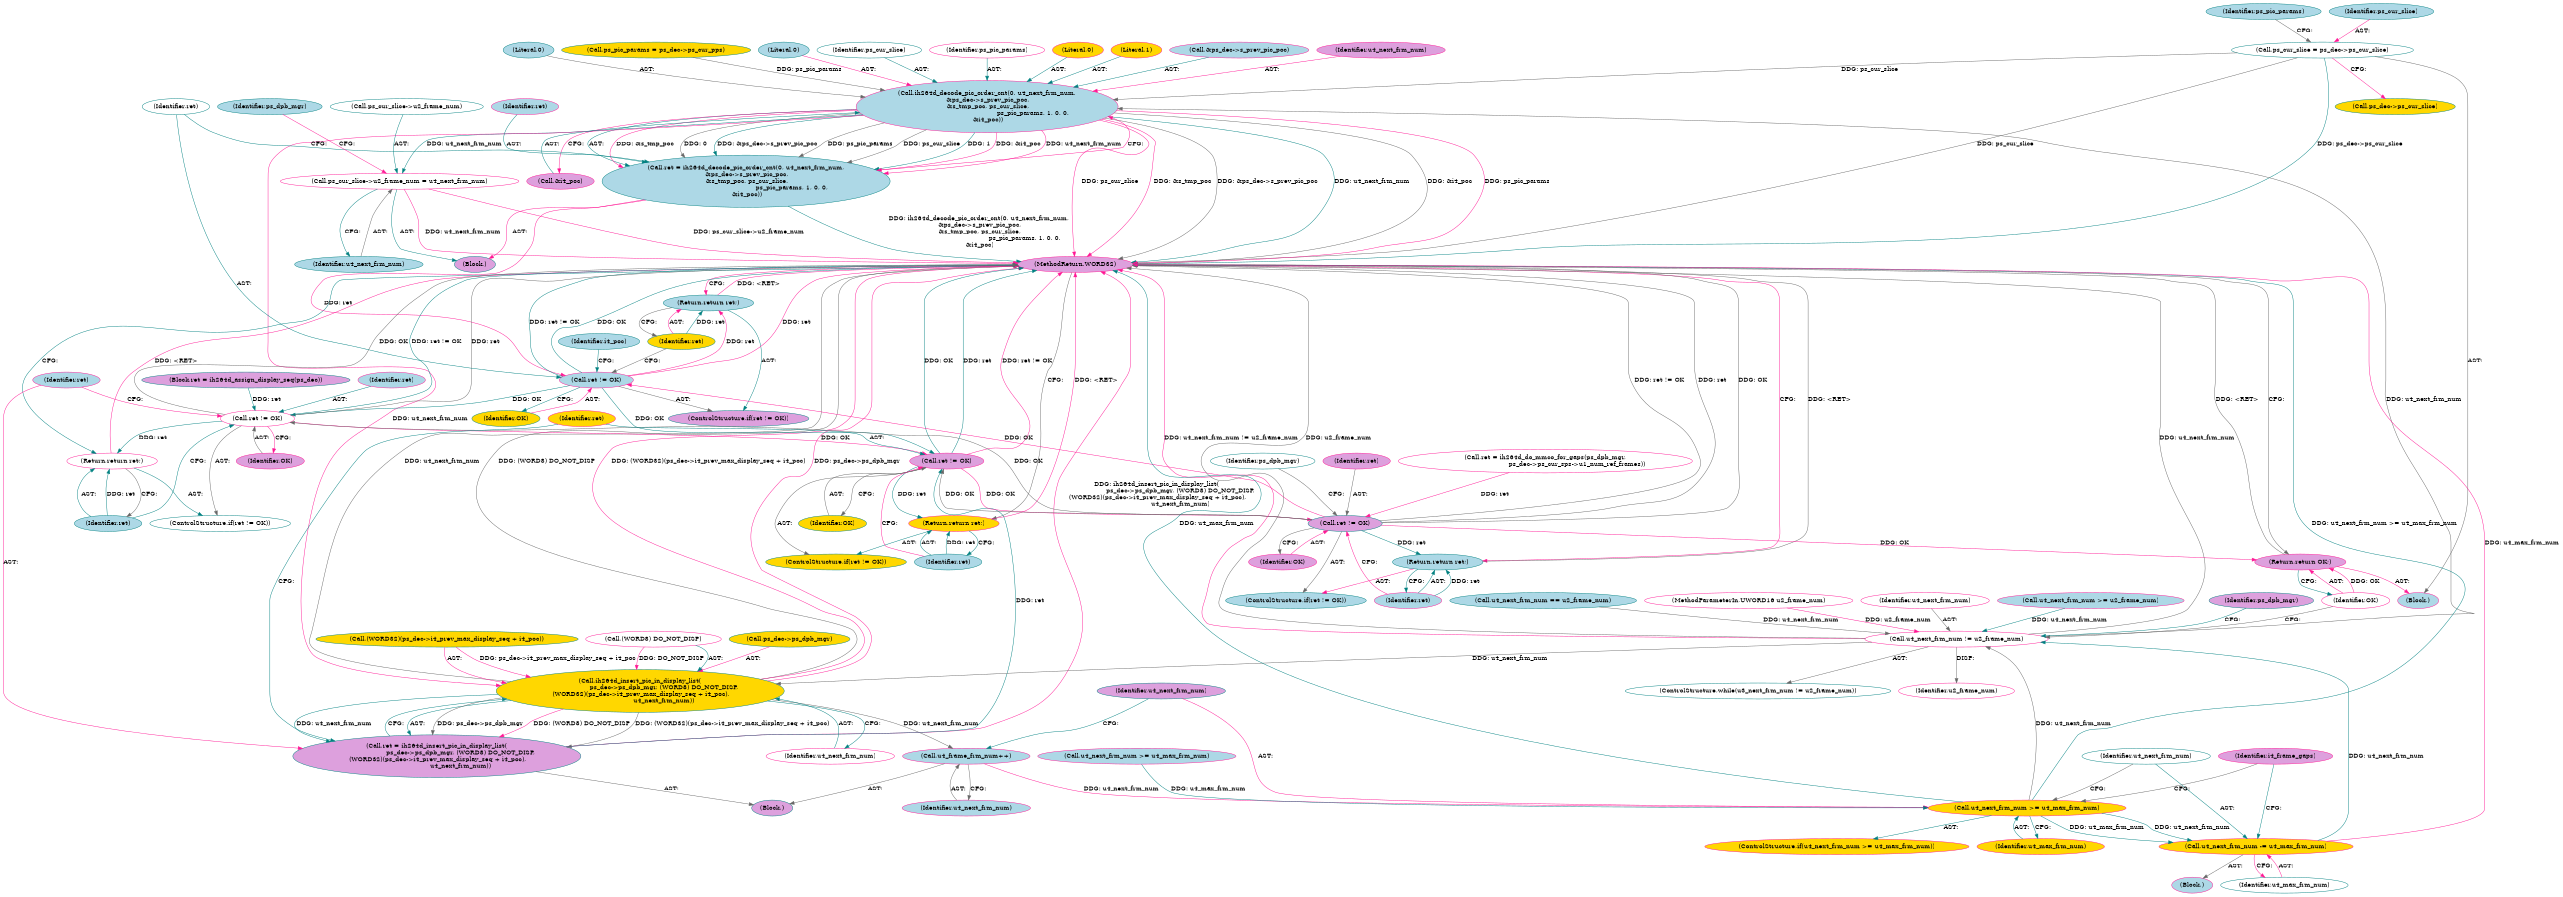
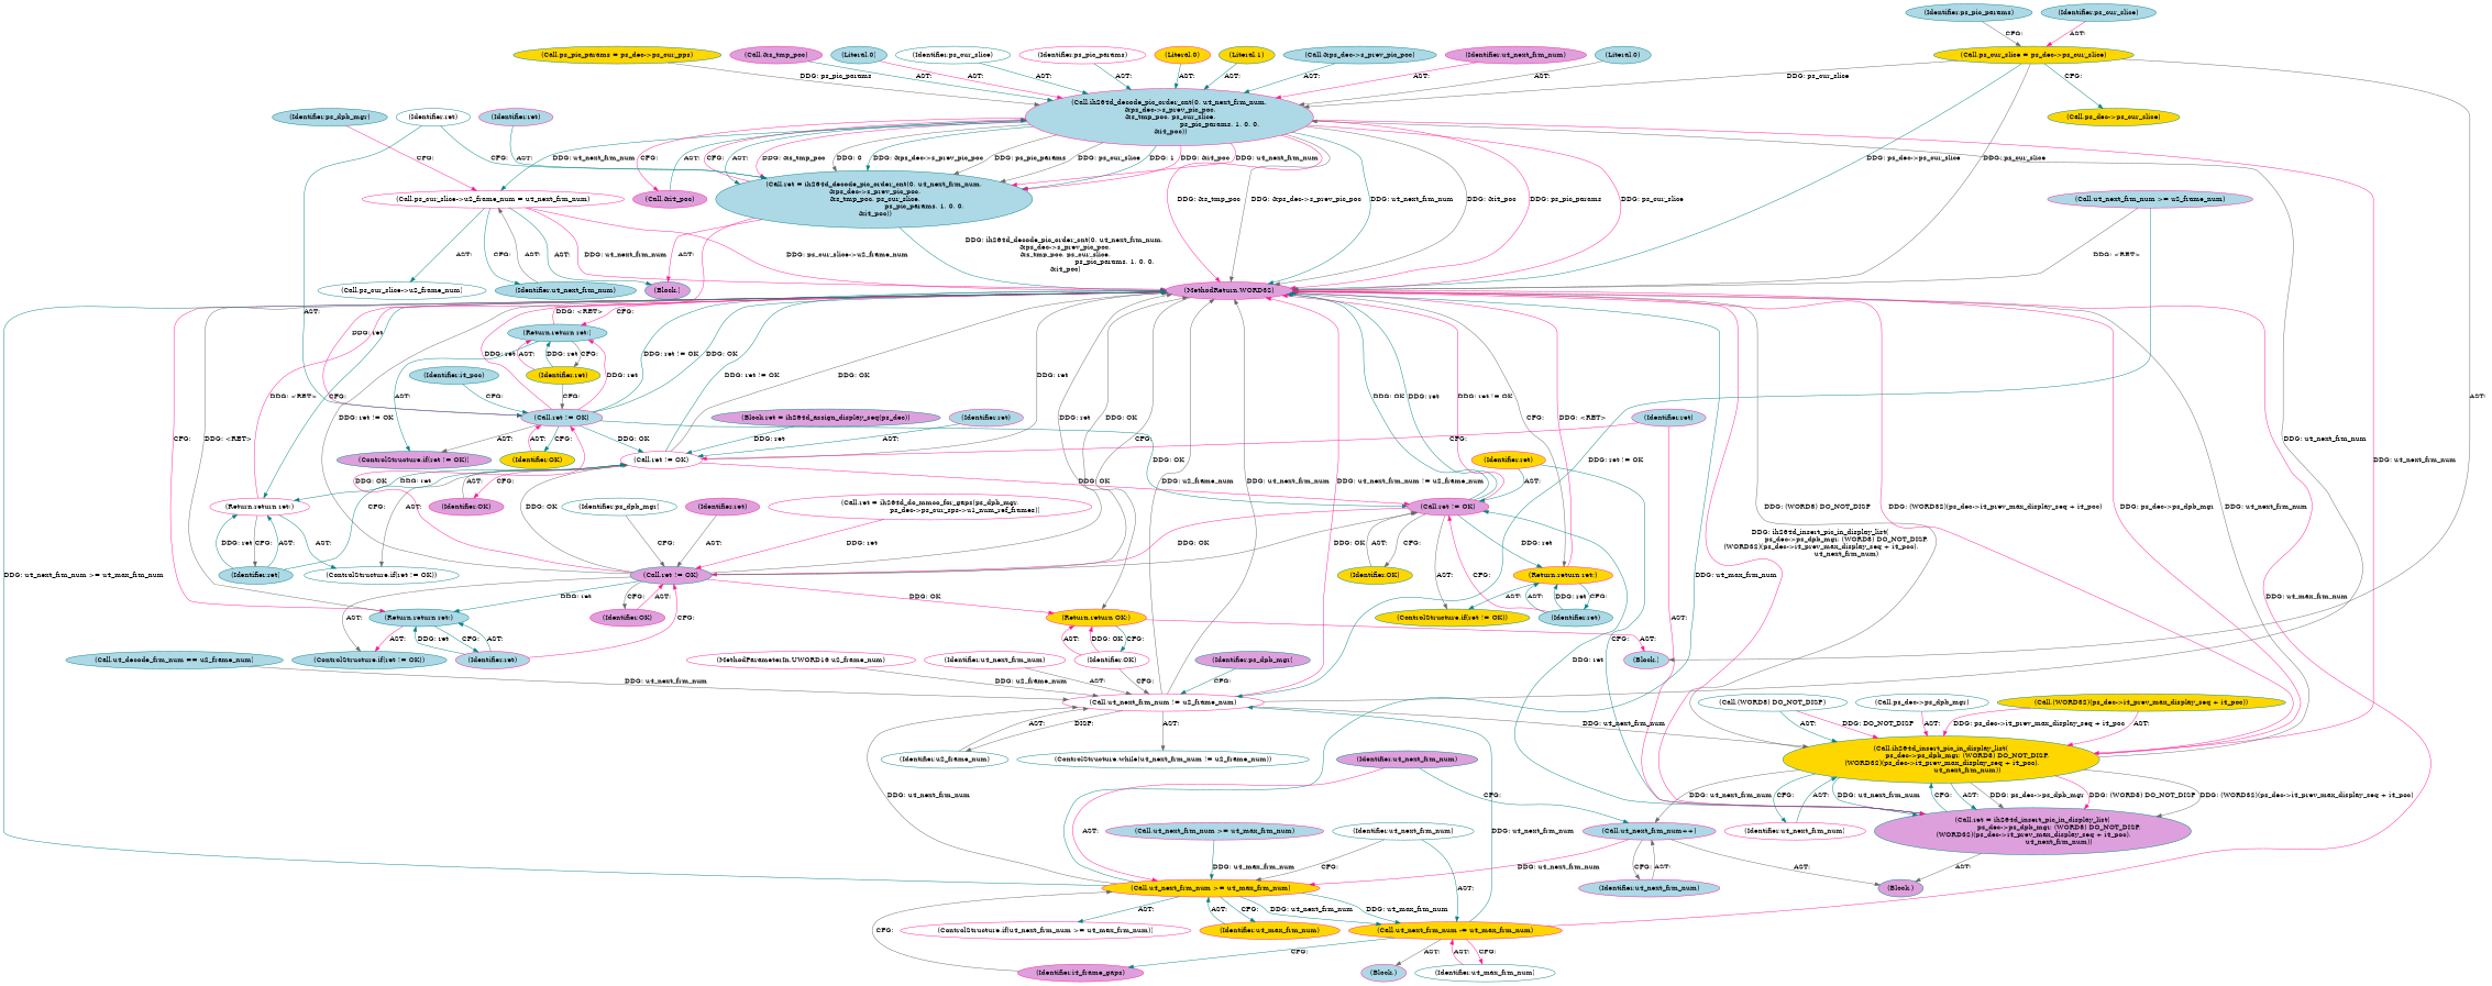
  digraph {
    node [color=deeppink fillcolor=lightblue style=filled]
    edge [color=teal]
-   n1 [color=teal fillcolor=white label="(Call,ps_cur_slice = ps_dec->ps_cur_slice)"]
+   n1 [color=teal fillcolor=gold label="(Call,ps_cur_slice = ps_dec->ps_cur_slice)"]
    n2 [label="(Call,ih264d_decode_pic_order_cnt(0, u4_next_frm_num,\n &ps_dec->s_prev_pic_poc,\n &s_tmp_poc, ps_cur_slice,\n                                              ps_pic_params, 1, 0, 0,\n &i4_poc))"]
    n3 [fillcolor=plum label="(MethodReturn,WORD32)"]
    n4 [color=teal fillcolor=gold label="(Call,ps_dec->ps_cur_slice)"]
    n5 [label="(Block,)"]
    n6 [color=teal label="(Call,ret = ih264d_decode_pic_order_cnt(0, u4_next_frm_num,\n &ps_dec->s_prev_pic_poc,\n &s_tmp_poc, ps_cur_slice,\n                                              ps_pic_params, 1, 0, 0,\n &i4_poc))"]
    n7 [fillcolor=white label="(Call,ps_cur_slice->u2_frame_num = u4_next_frm_num)"]
    n8 [color=teal fillcolor=gold label="(Call,ih264d_insert_pic_in_display_list(\n                        ps_dec->ps_dpb_mgr, (WORD8) DO_NOT_DISP,\n (WORD32)(ps_dec->i4_prev_max_display_seq + i4_poc),\n                        u4_next_frm_num))"]
    n9 [fillcolor=plum label="(Call,&i4_poc)"]
    n10 [color=teal label="(Return,return ret;)"]
    n11 [fillcolor=white label="(Return,return ret;)"]
    n12 [fillcolor=gold label="(Return,return ret;)"]
    n13 [color=teal label="(Return,return ret;)"]
-   n14 [fillcolor=plum label="(Return,return OK;)"]
+   n14 [fillcolor=gold label="(Return,return OK;)"]
    n15 [label="(Call,ret != OK)"]
    n16 [color=teal fillcolor=plum label="(Block,)"]
    n17 [color=teal label="(Identifier,u4_next_frm_num)"]
    n18 [color=teal fillcolor=plum label="(Call,ret = ih264d_insert_pic_in_display_list(\n                        ps_dec->ps_dpb_mgr, (WORD8) DO_NOT_DISP,\n (WORD32)(ps_dec->i4_prev_max_display_seq + i4_poc),\n                        u4_next_frm_num))"]
-   n19 [label="(Call,u4_frame_frm_num++)"]
+   n19 [label="(Call,u4_next_frm_num++)"]
    n20 [fillcolor=white label="(Identifier,u4_next_frm_num)"]
    n21 [fillcolor=white label="(Call,ret != OK)"]
    n22 [fillcolor=plum label="(Call,ret != OK)"]
    n23 [color=teal fillcolor=plum label="(ControlStructure,if(ret != OK))"]
    n24 [color=teal fillcolor=gold label="(Identifier,OK)"]
    n25 [color=teal fillcolor=gold label="(Identifier,ret)"]
    n26 [fillcolor=plum label="(Identifier,OK)"]
    n27 [color=teal fillcolor=white label="(ControlStructure,if(ret != OK))"]
    n28 [color=teal fillcolor=plum label="(Call,ret != OK)"]
    n29 [color=teal fillcolor=gold label="(Identifier,OK)"]
    n30 [color=teal fillcolor=gold label="(ControlStructure,if(ret != OK))"]
    n31 [color=teal label="(Identifier,ret)"]
    n32 [color=teal label="(Identifier,ret)"]
    n33 [color=teal label="(ControlStructure,if(ret != OK))"]
    n34 [fillcolor=plum label="(Identifier,OK)"]
    n35 [label="(Identifier,ret)"]
    n36 [fillcolor=white label="(Identifier,OK)"]
    n37 [fillcolor=white label="(Call,u4_next_frm_num != u2_frame_num)"]
    n38 [color=teal fillcolor=plum label="(Block,)"]
    n39 [fillcolor=gold label="(Call,u4_next_frm_num >= u4_max_frm_num)"]
    n40 [label="(Identifier,u4_next_frm_num)"]
    n41 [fillcolor=gold label="(Call,u4_next_frm_num -= u4_max_frm_num)"]
-   n42 [fillcolor=gold label="(ControlStructure,if(u4_next_frm_num >= u4_max_frm_num))"]
+   n42 [fillcolor=white label="(ControlStructure,if(u4_next_frm_num >= u4_max_frm_num))"]
    n43 [fillcolor=gold label="(Identifier,u4_max_frm_num)"]
-   n44 [color=teal fillcolor=white label="(ControlStructure,while(u3_next_frm_num != u2_frame_num))"]
-   n45 [fillcolor=white label="(Identifier,u2_frame_num)"]
+   n44 [color=teal fillcolor=white label="(ControlStructure,while(u4_next_frm_num != u2_frame_num))"]
+   n45 [color=teal fillcolor=white label="(Identifier,u2_frame_num)"]
    n46 [label="(Block,)"]
    n47 [color=teal fillcolor=white label="(Identifier,u4_max_frm_num)"]
    n48 [color=teal label="(Literal,0)"]
    n49 [color=teal fillcolor=plum label="(Identifier,u4_next_frm_num)"]
    n50 [color=teal fillcolor=plum label="(Identifier,ps_dpb_mgr)"]
    n51 [label="(Identifier,ret)"]
    n52 [color=teal label="(Identifier,ps_pic_params)"]
    n53 [color=teal fillcolor=white label="(Identifier,u4_next_frm_num)"]
    n54 [fillcolor=gold label="(Identifier,ret)"]
    n55 [color=teal fillcolor=white label="(Identifier,ps_cur_slice)"]
    n56 [color=teal fillcolor=plum label="(Block,ret = ih264d_assign_display_seq(ps_dec))"]
-   n57 [color=teal label="(Call,u4_next_frm_num == u2_frame_num)"]
+   n57 [color=teal label="(Call,u4_decode_frm_num == u2_frame_num)"]
    n58 [fillcolor=white label="(Call,ret = ih264d_do_mmco_for_gaps(ps_dpb_mgr,\n                                ps_dec->ps_cur_sps->u1_num_ref_frames))"]
    n59 [color=teal fillcolor=white label="(Identifier,ps_dpb_mgr)"]
    n60 [fillcolor=white label="(Identifier,ps_pic_params)"]
    n61 [fillcolor=white label="(MethodParameterIn,UWORD16 u2_frame_num)"]
    n62 [fillcolor=gold label="(Literal,0)"]
    n63 [color=teal label="(Identifier,ps_cur_slice)"]
    n64 [color=teal fillcolor=white label="(Identifier,ret)"]
-   n65 [fillcolor=gold label="(Literal,1)"]
+   n65 [color=teal fillcolor=gold label="(Literal,1)"]
    n66 [color=teal fillcolor=white label="(Call,ps_cur_slice->u2_frame_num)"]
    n67 [fillcolor=white label="(Identifier,u4_next_frm_num)"]
    n68 [color=teal label="(Identifier,ps_dpb_mgr)"]
    n69 [label="(Call,u4_next_frm_num >= u4_max_frm_num)"]
-   n70 [color=teal fillcolor=gold label="(Call,ps_dec->ps_dpb_mgr)"]
-   n71 [label="(Call,&ps_dec->s_prev_pic_poc)"]
+   n70 [color=teal fillcolor=white label="(Call,ps_dec->ps_dpb_mgr)"]
+   n71 [color=teal label="(Call,&ps_dec->s_prev_pic_poc)"]
    n72 [label="(Call,u4_next_frm_num >= u2_frame_num)"]
    n73 [fillcolor=plum label="(Identifier,u4_next_frm_num)"]
    n74 [color=teal label="(Identifier,i4_poc)"]
    n75 [label="(Identifier,ret)"]
    n76 [color=teal label="(Literal,0)"]
    n77 [color=teal fillcolor=gold label="(Call,ps_pic_params = ps_dec->ps_cur_pps)"]
    n78 [fillcolor=plum label="(Identifier,ret)"]
    n79 [fillcolor=plum label="(Identifier,i4_frame_gaps)"]
+   n80 [fillcolor=plum label="(Call,&s_tmp_poc)"]
    n81 [label="(Identifier,ret)"]
    n82 [color=teal fillcolor=gold label="(Call,(WORD32)(ps_dec->i4_prev_max_display_seq + i4_poc))"]
-   n83 [fillcolor=white label="(Call,(WORD8) DO_NOT_DISP)"]
+   n83 [color=teal fillcolor=white label="(Call,(WORD8) DO_NOT_DISP)"]
    n1 -> n2 [color=gray40 label="DDG: ps_cur_slice"]
    n1 -> n3 [color=gray40 label="DDG: ps_cur_slice"]
    n1 -> n3 [label="DDG: ps_dec->ps_cur_slice"]
-   n1 -> n4 [color=deeppink label="CFG: "]
+   n1 -> n4 [label="CFG: "]
    n1 -> n5 [color=gray40 label="AST: "]
    n2 -> n3 [label="DDG: u4_next_frm_num"]
    n2 -> n3 [color=gray40 label="DDG: &i4_poc"]
    n2 -> n3 [color=deeppink label="DDG: ps_pic_params"]
    n2 -> n3 [color=deeppink label="DDG: ps_cur_slice"]
    n2 -> n3 [color=deeppink label="DDG: &s_tmp_poc"]
    n2 -> n3 [color=gray40 label="DDG: &ps_dec->s_prev_pic_poc"]
    n2 -> n6 [label="AST: "]
    n2 -> n6 [color=deeppink label="DDG: &s_tmp_poc"]
    n2 -> n6 [color=gray40 label="DDG: 0"]
    n2 -> n6 [label="DDG: &ps_dec->s_prev_pic_poc"]
    n2 -> n6 [color=gray40 label="DDG: ps_pic_params"]
    n2 -> n6 [color=gray40 label="DDG: ps_cur_slice"]
    n2 -> n6 [label="DDG: 1"]
    n2 -> n6 [color=deeppink label="DDG: &i4_poc"]
    n2 -> n6 [color=deeppink label="DDG: u4_next_frm_num"]
    n2 -> n7 [label="DDG: u4_next_frm_num"]
    n2 -> n8 [color=deeppink label="DDG: u4_next_frm_num"]
    n2 -> n9 [color=deeppink label="CFG: "]
    n3 -> n10 [color=deeppink label="CFG: "]
    n3 -> n11 [label="CFG: "]
    n3 -> n12 [color=gray40 label="CFG: "]
    n3 -> n13 [color=deeppink label="CFG: "]
    n3 -> n14 [color=gray40 label="CFG: "]
    n6 -> n2 [color=deeppink label="CFG: "]
    n6 -> n3 [label="DDG: ih264d_decode_pic_order_cnt(0, u4_next_frm_num,\n &ps_dec->s_prev_pic_poc,\n &s_tmp_poc, ps_cur_slice,\n                                              ps_pic_params, 1, 0, 0,\n &i4_poc)"]
    n6 -> n15 [color=deeppink label="DDG: ret"]
    n6 -> n16 [color=deeppink label="AST: "]
    n7 -> n3 [color=deeppink label="DDG: u4_next_frm_num"]
    n7 -> n3 [color=deeppink label="DDG: ps_cur_slice->u2_frame_num"]
    n7 -> n16 [label="AST: "]
    n7 -> n17 [label="CFG: "]
    n8 -> n3 [color=gray40 label="DDG: (WORD8) DO_NOT_DISP"]
    n8 -> n3 [color=deeppink label="DDG: (WORD32)(ps_dec->i4_prev_max_display_seq + i4_poc)"]
    n8 -> n3 [color=deeppink label="DDG: ps_dec->ps_dpb_mgr"]
    n8 -> n3 [color=gray40 label="DDG: u4_next_frm_num"]
    n8 -> n18 [label="AST: "]
    n8 -> n18 [color=gray40 label="DDG: ps_dec->ps_dpb_mgr"]
    n8 -> n18 [color=deeppink label="DDG: (WORD8) DO_NOT_DISP"]
    n8 -> n18 [color=gray40 label="DDG: (WORD32)(ps_dec->i4_prev_max_display_seq + i4_poc)"]
    n8 -> n18 [label="DDG: u4_next_frm_num"]
    n8 -> n19 [color=gray40 label="DDG: u4_next_frm_num"]
    n8 -> n20 [label="CFG: "]
    n9 -> n2 [label="AST: "]
    n10 -> n3 [color=deeppink label="DDG: <RET>"]
    n10 -> n23 [label="AST: "]
    n10 -> n25 [color=gray40 label="CFG: "]
    n11 -> n3 [color=deeppink label="DDG: <RET>"]
    n11 -> n27 [label="AST: "]
    n11 -> n31 [color=gray40 label="CFG: "]
    n12 -> n3 [color=deeppink label="DDG: <RET>"]
    n12 -> n30 [label="AST: "]
    n12 -> n32 [label="CFG: "]
    n13 -> n3 [color=gray40 label="DDG: <RET>"]
    n13 -> n33 [color=deeppink label="AST: "]
    n13 -> n35 [label="CFG: "]
-   n14 -> n3 [color=gray40 label="DDG: <RET>"]
+   n72 -> n3 [color=gray40 label="DDG: <RET>"]
    n14 -> n5 [color=deeppink label="AST: "]
    n14 -> n36 [label="CFG: "]
    n15 -> n3 [label="DDG: ret != OK"]
    n15 -> n3 [label="DDG: OK"]
    n15 -> n3 [color=deeppink label="DDG: ret"]
    n15 -> n10 [color=deeppink label="DDG: ret"]
    n15 -> n21 [label="DDG: OK"]
    n15 -> n22 [label="DDG: OK"]
    n15 -> n23 [color=gray40 label="AST: "]
    n15 -> n24 [label="CFG: "]
    n17 -> n7 [color=gray40 label="AST: "]
    n18 -> n3 [color=deeppink label="DDG: ih264d_insert_pic_in_display_list(\n                        ps_dec->ps_dpb_mgr, (WORD8) DO_NOT_DISP,\n (WORD32)(ps_dec->i4_prev_max_display_seq + i4_poc),\n                        u4_next_frm_num)"]
    n18 -> n8 [label="CFG: "]
    n18 -> n22 [label="DDG: ret"]
    n18 -> n38 [color=gray40 label="AST: "]
    n19 -> n38 [color=gray40 label="AST: "]
    n19 -> n39 [color=deeppink label="DDG: u4_next_frm_num"]
    n19 -> n40 [color=gray40 label="CFG: "]
    n20 -> n8 [label="AST: "]
    n21 -> n3 [label="DDG: ret != OK"]
    n21 -> n3 [color=gray40 label="DDG: OK"]
    n21 -> n3 [color=gray40 label="DDG: ret"]
    n21 -> n11 [label="DDG: ret"]
    n21 -> n22 [color=deeppink label="DDG: OK"]
    n21 -> n26 [color=deeppink label="CFG: "]
    n21 -> n27 [color=gray40 label="AST: "]
    n22 -> n3 [label="DDG: OK"]
    n22 -> n3 [label="DDG: ret"]
    n22 -> n3 [color=deeppink label="DDG: ret != OK"]
    n22 -> n12 [label="DDG: ret"]
    n22 -> n28 [color=deeppink label="DDG: OK"]
    n22 -> n29 [color=gray40 label="CFG: "]
    n22 -> n30 [color=gray40 label="AST: "]
    n24 -> n15 [color=deeppink label="AST: "]
    n25 -> n10 [color=deeppink label="AST: "]
    n25 -> n10 [label="DDG: ret"]
    n25 -> n15 [color=gray40 label="CFG: "]
    n26 -> n21 [color=gray40 label="AST: "]
    n28 -> n3 [color=gray40 label="DDG: OK"]
    n28 -> n3 [color=gray40 label="DDG: ret != OK"]
    n28 -> n3 [color=gray40 label="DDG: ret"]
    n28 -> n13 [label="DDG: ret"]
    n28 -> n14 [color=deeppink label="DDG: OK"]
    n28 -> n15 [color=deeppink label="DDG: OK"]
    n28 -> n21 [color=gray40 label="DDG: OK"]
    n28 -> n22 [color=gray40 label="DDG: OK"]
    n28 -> n33 [color=gray40 label="AST: "]
    n28 -> n34 [color=gray40 label="CFG: "]
    n29 -> n22 [color=gray40 label="AST: "]
    n31 -> n11 [label="AST: "]
    n31 -> n11 [label="DDG: ret"]
    n31 -> n21 [label="CFG: "]
    n32 -> n12 [label="AST: "]
    n32 -> n12 [label="DDG: ret"]
    n32 -> n22 [color=deeppink label="CFG: "]
    n34 -> n28 [color=deeppink label="AST: "]
    n35 -> n13 [label="AST: "]
    n35 -> n13 [label="DDG: ret"]
    n35 -> n28 [color=deeppink label="CFG: "]
    n36 -> n14 [color=deeppink label="AST: "]
    n36 -> n14 [color=deeppink label="DDG: OK"]
    n36 -> n37 [color=gray40 label="CFG: "]
    n37 -> n2 [color=gray40 label="DDG: u4_next_frm_num"]
    n37 -> n3 [color=deeppink label="DDG: u4_next_frm_num != u2_frame_num"]
    n37 -> n3 [color=gray40 label="DDG: u2_frame_num"]
    n37 -> n3 [color=gray40 label="DDG: u4_next_frm_num"]
    n37 -> n8 [color=gray40 label="DDG: u4_next_frm_num"]
    n37 -> n44 [color=gray40 label="AST: "]
    n37 -> n45 [color=gray40 label="DISP: "]
    n39 -> n3 [label="DDG: u4_next_frm_num >= u4_max_frm_num"]
    n39 -> n3 [label="DDG: u4_max_frm_num"]
    n39 -> n37 [color=gray40 label="DDG: u4_next_frm_num"]
    n39 -> n41 [label="DDG: u4_max_frm_num"]
    n39 -> n41 [label="DDG: u4_next_frm_num"]
    n39 -> n42 [label="AST: "]
    n39 -> n43 [label="CFG: "]
    n40 -> n19 [color=gray40 label="AST: "]
    n41 -> n3 [color=deeppink label="DDG: u4_max_frm_num"]
    n41 -> n37 [label="DDG: u4_next_frm_num"]
    n41 -> n46 [color=gray40 label="AST: "]
    n41 -> n47 [color=deeppink label="CFG: "]
    n43 -> n39 [label="AST: "]
+   n45 -> n37 [color=gray40 label="AST: "]
    n47 -> n41 [color=deeppink label="AST: "]
    n48 -> n2 [color=deeppink label="AST: "]
    n49 -> n19 [label="CFG: "]
    n49 -> n39 [color=deeppink label="AST: "]
    n50 -> n37 [label="CFG: "]
    n51 -> n6 [label="AST: "]
    n52 -> n1 [color=gray40 label="CFG: "]
    n53 -> n39 [color=gray40 label="CFG: "]
    n53 -> n41 [label="AST: "]
    n54 -> n18 [label="CFG: "]
    n54 -> n22 [label="AST: "]
    n55 -> n2 [label="AST: "]
    n56 -> n21 [label="DDG: ret"]
    n57 -> n37 [color=gray40 label="DDG: u4_next_frm_num"]
    n58 -> n28 [color=deeppink label="DDG: ret"]
    n59 -> n28 [color=gray40 label="CFG: "]
    n60 -> n2 [label="AST: "]
-   n61 -> n37 [color=deeppink label="DDG: u2_frame_num"]
+   n61 -> n37 [color=gray40 label="DDG: u2_frame_num"]
    n62 -> n2 [label="AST: "]
    n63 -> n1 [color=deeppink label="AST: "]
    n64 -> n6 [label="CFG: "]
    n64 -> n15 [label="AST: "]
    n65 -> n2 [label="AST: "]
-   n66 -> n7 [label="AST: "]
+   n7 -> n66 [label="AST: "]
    n67 -> n37 [color=gray40 label="AST: "]
    n68 -> n7 [color=deeppink label="CFG: "]
    n69 -> n39 [label="DDG: u4_max_frm_num"]
    n70 -> n8 [color=deeppink label="AST: "]
    n71 -> n2 [label="AST: "]
-   n72 -> n37 [label="DDG: u4_next_frm_num"]
+   n72 -> n37 [label="DDG: ret != OK"]
    n73 -> n2 [color=deeppink label="AST: "]
    n74 -> n15 [label="CFG: "]
    n75 -> n21 [label="AST: "]
    n76 -> n2 [color=gray40 label="AST: "]
    n77 -> n2 [color=gray40 label="DDG: ps_pic_params"]
    n78 -> n28 [color=gray40 label="AST: "]
    n79 -> n39 [color=gray40 label="CFG: "]
-   n79 -> n41 [label="CFG: "]
+   n41 -> n79 [label="CFG: "]
+   n80 -> n2 [label="AST: "]
    n81 -> n18 [color=deeppink label="AST: "]
    n81 -> n21 [color=deeppink label="CFG: "]
    n82 -> n8 [color=deeppink label="AST: "]
    n82 -> n8 [color=deeppink label="DDG: ps_dec->i4_prev_max_display_seq + i4_poc"]
    n83 -> n8 [label="AST: "]
    n83 -> n8 [color=deeppink label="DDG: DO_NOT_DISP"]
  }
